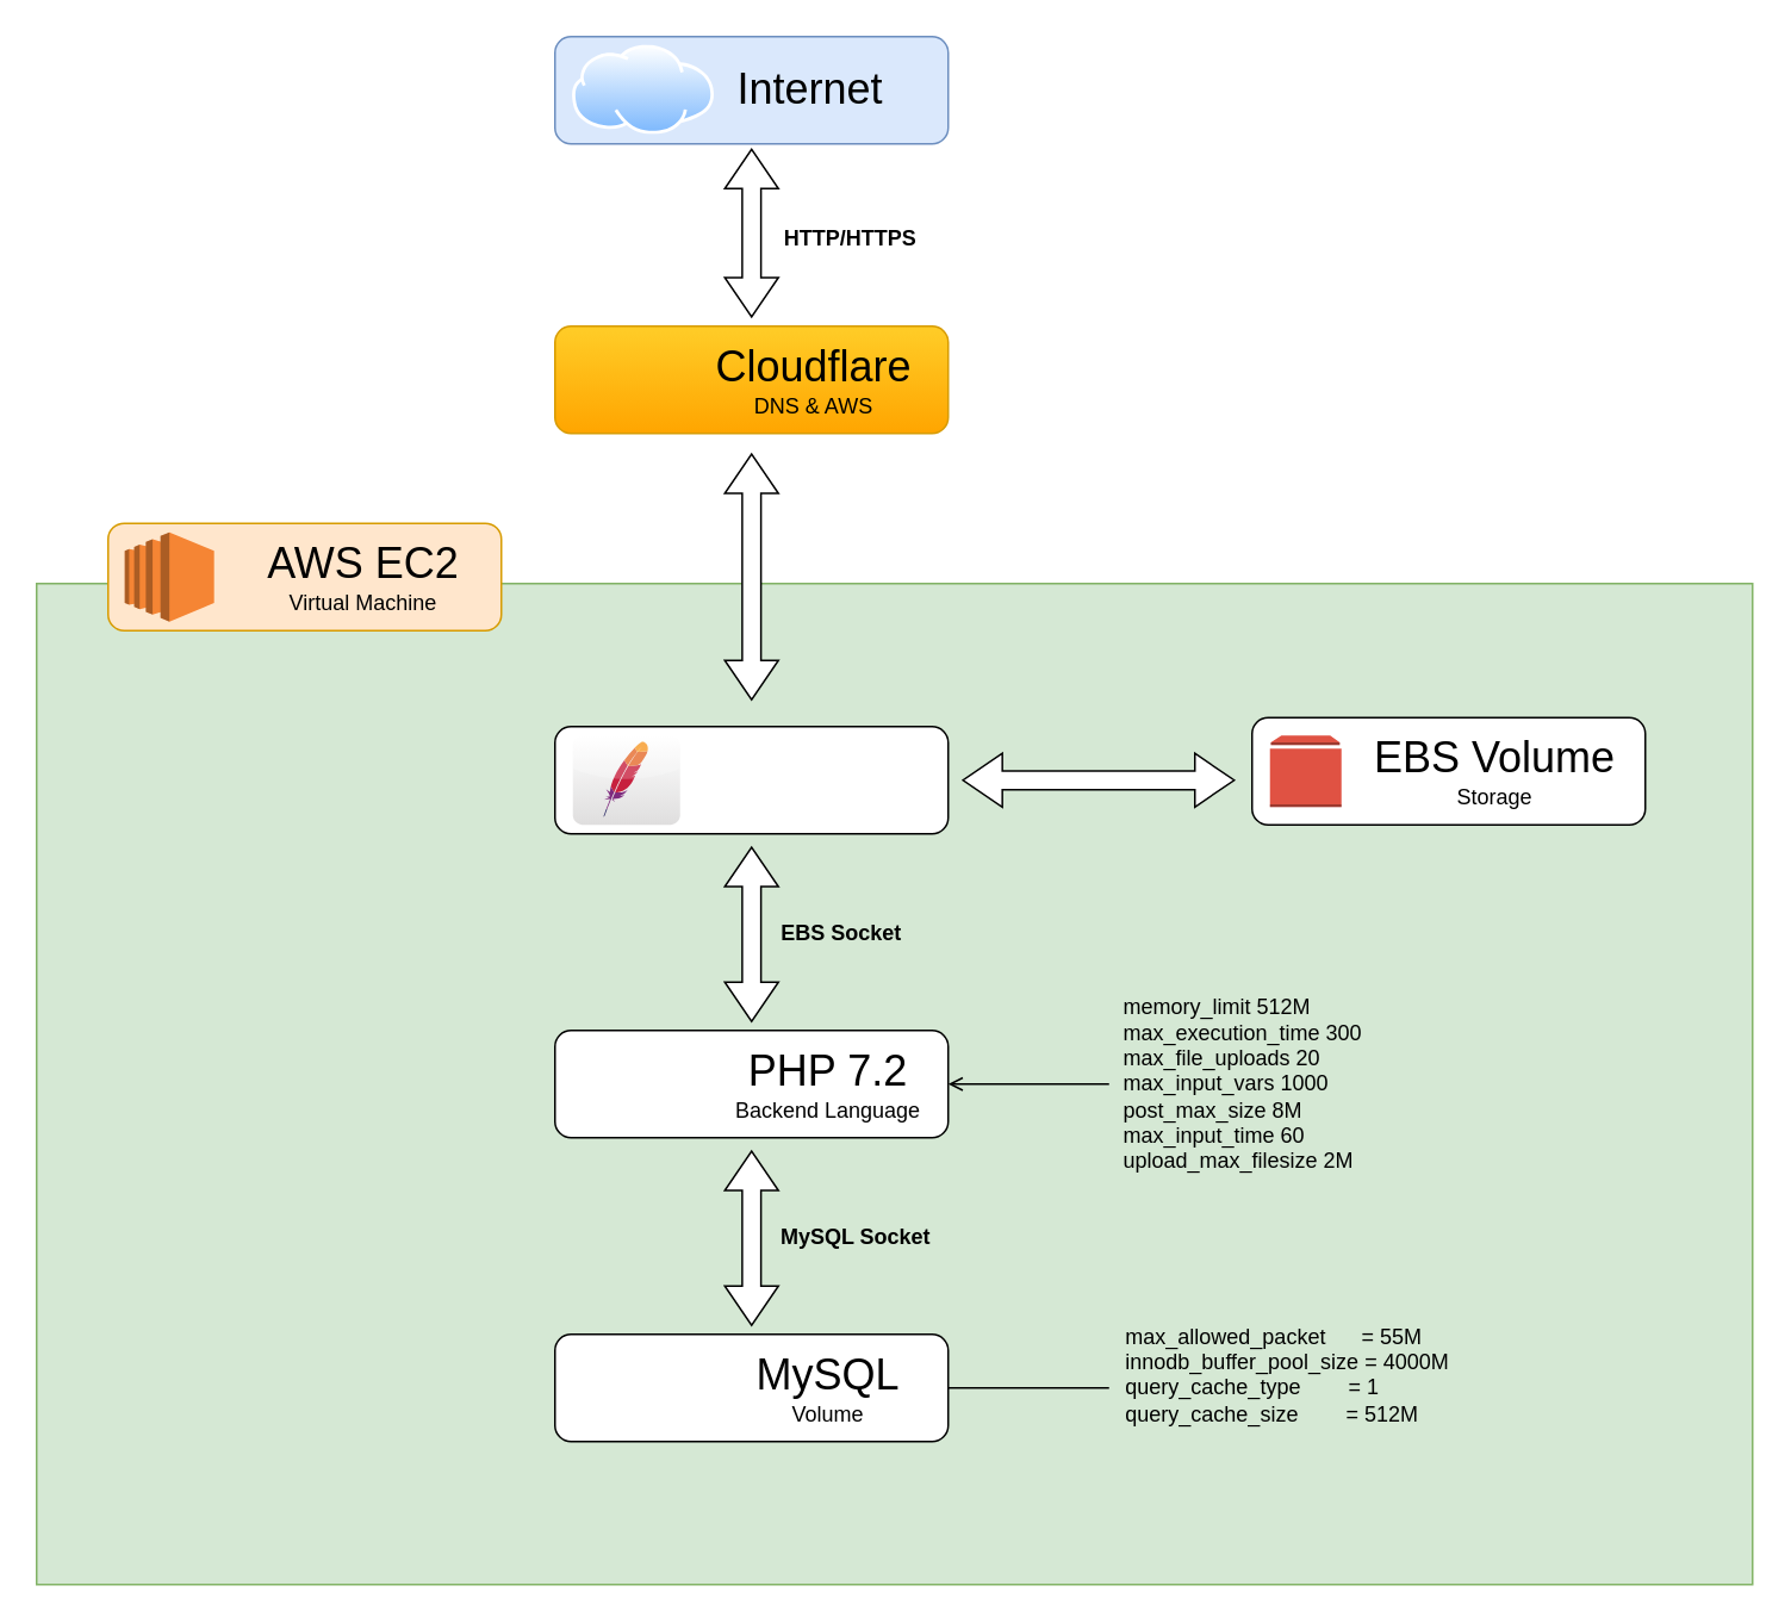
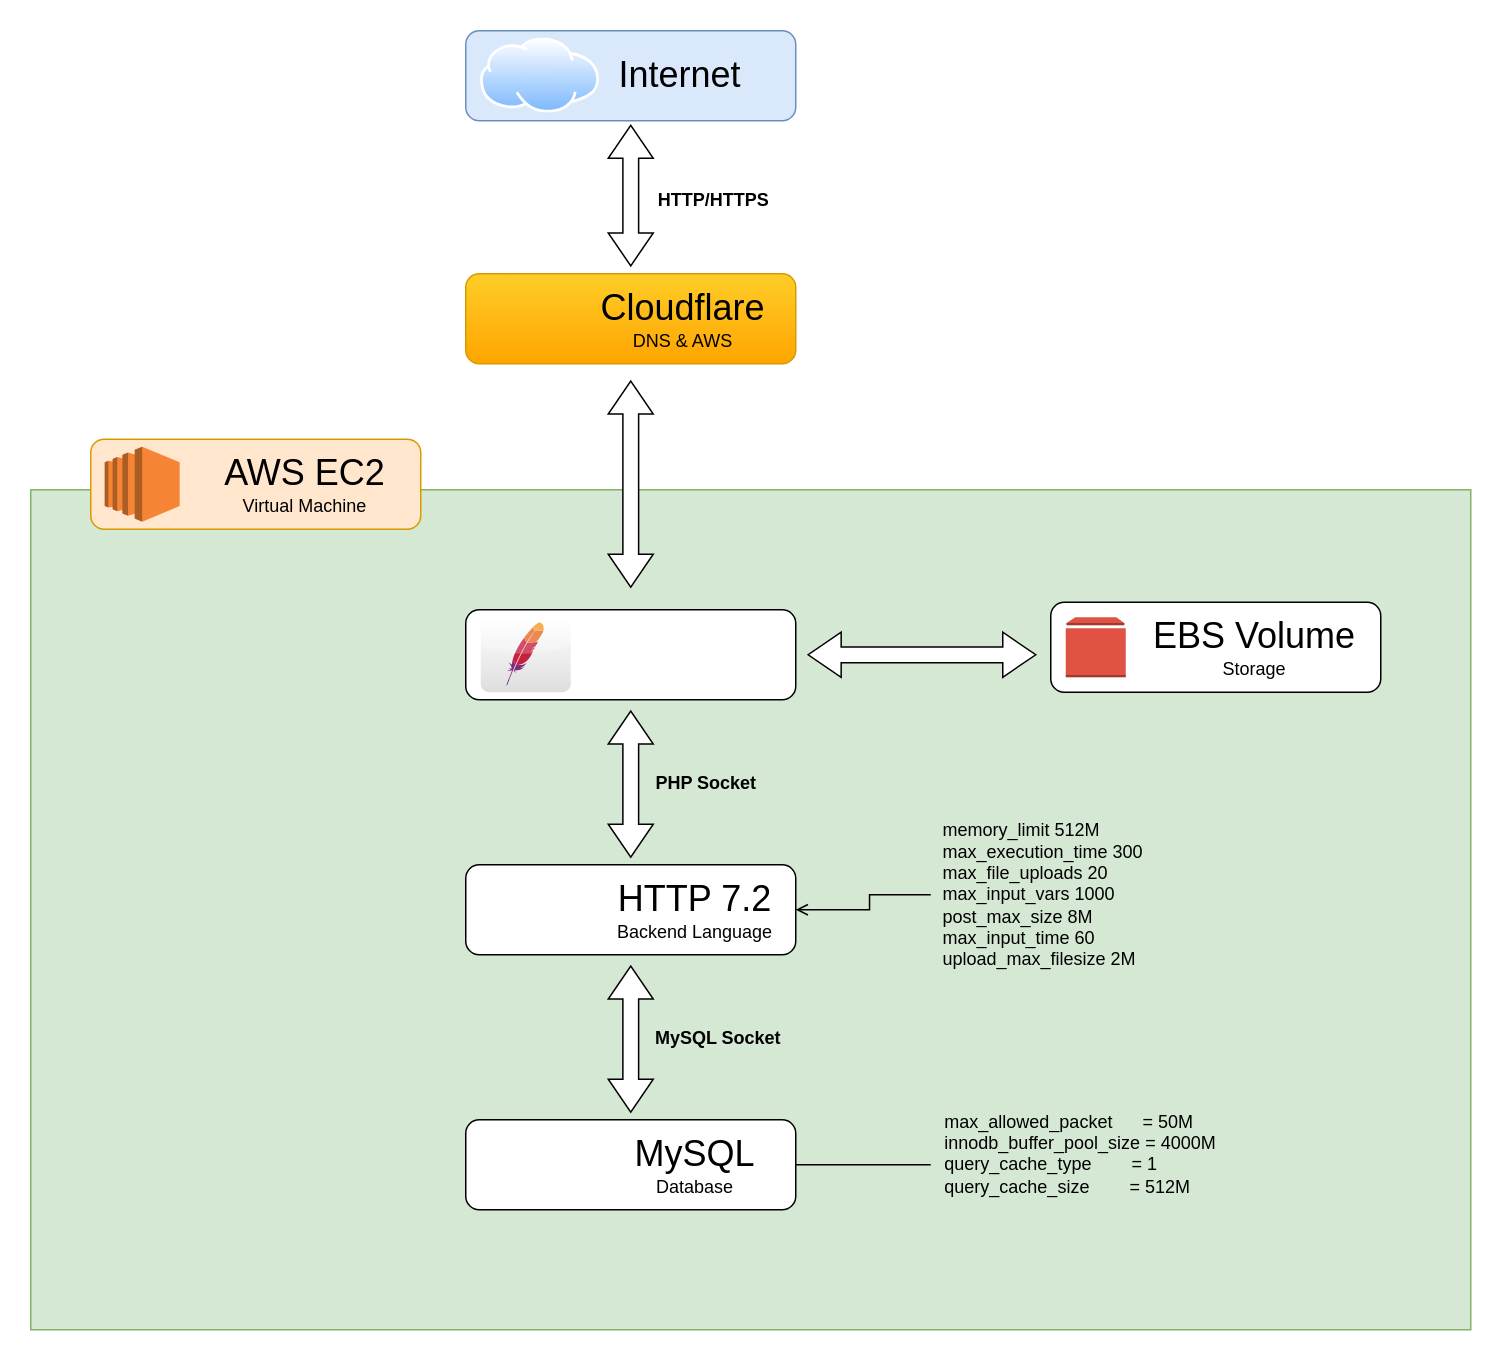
  <mxCell id="0" />
  <mxCell id="1" parent="0" />
  <mxCell id="2" value="" style="rounded=0;whiteSpace=wrap;html=1;fillColor=#d5e8d4;strokeColor=#82b366;" vertex="1" parent="1"><mxGeometry x="20" y="326" width="960" height="560" as="geometry" /></mxCell>
  <mxCell id="3" value="" style="rounded=1;whiteSpace=wrap;html=1;" parent="1" vertex="1"><mxGeometry x="310" y="576" width="220" height="60" as="geometry" /></mxCell>
  <mxCell id="4" value="" style="rounded=1;whiteSpace=wrap;html=1;" parent="1" vertex="1"><mxGeometry x="310" y="746" width="220" height="60" as="geometry" /></mxCell>
  <mxCell id="5" value="" style="rounded=1;whiteSpace=wrap;html=1;" parent="1" vertex="1"><mxGeometry x="310" y="406" width="220" height="60" as="geometry" /></mxCell>
  <mxCell id="6" value="" style="rounded=1;whiteSpace=wrap;html=1;fillColor=#dae8fc;strokeColor=#6c8ebf;" parent="1" vertex="1"><mxGeometry x="310" y="20" width="220" height="60" as="geometry" /></mxCell>
  <mxCell id="7" value="" style="rounded=1;whiteSpace=wrap;html=1;gradientColor=#ffa500;fillColor=#ffcd28;strokeColor=#d79b00;" parent="1" vertex="1"><mxGeometry x="310" y="182" width="220" height="60" as="geometry" /></mxCell>
  <mxCell id="8" value="" style="dashed=0;outlineConnect=0;html=1;align=center;labelPosition=center;verticalLabelPosition=bottom;verticalAlign=top;shape=mxgraph.webicons.apache;gradientColor=#DFDEDE" parent="1" vertex="1"><mxGeometry x="320" y="411" width="60" height="50" as="geometry" /></mxCell>
  <mxCell id="9" value="" style="aspect=fixed;perimeter=ellipsePerimeter;html=1;align=center;shadow=0;dashed=0;spacingTop=3;image;image=img/lib/active_directory/internet_cloud.svg;" parent="1" vertex="1"><mxGeometry x="320" y="25" width="79.37" height="50" as="geometry" /></mxCell>
  <mxCell id="10" value="" style="shape=image;html=1;verticalAlign=top;verticalLabelPosition=bottom;labelBackgroundColor=#ffffff;imageAspect=0;aspect=fixed;image=https://cdn4.iconfinder.com/data/icons/logos-and-brands/512/256_Php_logo-128.png" parent="1" vertex="1"><mxGeometry x="316.4" y="568" width="76" height="76" as="geometry" /></mxCell>
  <mxCell id="11" value="&lt;font style=&quot;font-size: 24px&quot;&gt;Internet&lt;/font&gt;" style="text;html=1;strokeColor=none;fillColor=none;align=center;verticalAlign=middle;whiteSpace=wrap;rounded=0;" parent="1" vertex="1"><mxGeometry x="378" y="25" width="150" height="50" as="geometry" /></mxCell>
  <mxCell id="12" value="" style="shape=image;html=1;verticalAlign=top;verticalLabelPosition=bottom;labelBackgroundColor=#ffffff;imageAspect=0;aspect=fixed;image=https://cdn4.iconfinder.com/data/icons/logos-brands-5/24/cloudflare-128.png" parent="1" vertex="1"><mxGeometry x="320" y="178" width="68" height="68" as="geometry" /></mxCell>
  <mxCell id="13" value="&lt;font&gt;&lt;span style=&quot;font-size: 24px&quot;&gt;Cloudflare&lt;/span&gt;&lt;br&gt;&lt;font style=&quot;font-size: 12px&quot;&gt;DNS &amp;amp; AWS&lt;/font&gt;&lt;br&gt;&lt;/font&gt;" style="text;html=1;strokeColor=none;fillColor=none;align=center;verticalAlign=middle;whiteSpace=wrap;rounded=0;" parent="1" vertex="1"><mxGeometry x="380" y="187" width="150" height="50" as="geometry" /></mxCell>
- <mxCell id="14" value="&lt;span style=&quot;font-size: 24px&quot;&gt;MySQL&lt;/span&gt;&lt;br&gt;&lt;font style=&quot;font-size: 12px&quot;&gt;Volume&lt;/font&gt;" style="text;html=1;strokeColor=none;fillColor=none;align=center;verticalAlign=middle;whiteSpace=wrap;rounded=0;" parent="1" vertex="1"><mxGeometry x="388.28" y="751" width="150" height="50" as="geometry" /></mxCell>
- <mxCell id="15" value="&lt;font&gt;&lt;span style=&quot;font-size: 24px&quot;&gt;PHP 7.2&lt;/span&gt;&lt;br&gt;&lt;font style=&quot;font-size: 12px&quot;&gt;Backend Language&lt;/font&gt;&lt;br&gt;&lt;/font&gt;" style="text;html=1;strokeColor=none;fillColor=none;align=center;verticalAlign=middle;whiteSpace=wrap;rounded=0;" parent="1" vertex="1"><mxGeometry x="388.28" y="581" width="150" height="50" as="geometry" /></mxCell>
+ <mxCell id="14" value="&lt;span style=&quot;font-size: 24px&quot;&gt;MySQL&lt;/span&gt;&lt;br&gt;&lt;font style=&quot;font-size: 12px&quot;&gt;Database&lt;/font&gt;" style="text;html=1;strokeColor=none;fillColor=none;align=center;verticalAlign=middle;whiteSpace=wrap;rounded=0;" parent="1" vertex="1"><mxGeometry x="388.28" y="751" width="150" height="50" as="geometry" /></mxCell>
+ <mxCell id="15" value="&lt;font&gt;&lt;span style=&quot;font-size: 24px&quot;&gt;HTTP 7.2&lt;/span&gt;&lt;br&gt;&lt;font style=&quot;font-size: 12px&quot;&gt;Backend Language&lt;/font&gt;&lt;br&gt;&lt;/font&gt;" style="text;html=1;strokeColor=none;fillColor=none;align=center;verticalAlign=middle;whiteSpace=wrap;rounded=0;" parent="1" vertex="1"><mxGeometry x="388.28" y="581" width="150" height="50" as="geometry" /></mxCell>
  <mxCell id="16" value="" style="rounded=1;whiteSpace=wrap;html=1;fillColor=#ffe6cc;strokeColor=#d79b00;" parent="1" vertex="1"><mxGeometry x="60" y="292.25" width="220" height="60" as="geometry" /></mxCell>
  <mxCell id="17" value="&lt;span style=&quot;font-size: 24px&quot;&gt;AWS EC2&lt;/span&gt;&lt;br&gt;&lt;font style=&quot;font-size: 12px&quot;&gt;Virtual Machine&lt;/font&gt;" style="text;html=1;strokeColor=none;fillColor=none;align=center;verticalAlign=middle;whiteSpace=wrap;rounded=0;" parent="1" vertex="1"><mxGeometry x="128" y="297.25" width="150" height="50" as="geometry" /></mxCell>
  <mxCell id="18" value="" style="outlineConnect=0;dashed=0;verticalLabelPosition=bottom;verticalAlign=top;align=center;html=1;shape=mxgraph.aws3.ec2;fillColor=#F58534;gradientColor=none;" parent="1" vertex="1"><mxGeometry x="69.28" y="297.25" width="50" height="50" as="geometry" /></mxCell>
  <mxCell id="19" value="" style="shape=image;html=1;verticalAlign=top;verticalLabelPosition=bottom;labelBackgroundColor=#ffffff;imageAspect=0;aspect=fixed;image=https://cdn3.iconfinder.com/data/icons/freeapplication/png/24x24/Database.png" parent="1" vertex="1"><mxGeometry x="325.6" y="751" width="50" height="50" as="geometry" /></mxCell>
  <mxCell id="20" value="" style="html=1;shadow=0;dashed=0;align=center;verticalAlign=middle;shape=mxgraph.arrows2.twoWayArrow;dy=0.65;dx=22;rotation=90;" parent="1" vertex="1"><mxGeometry x="373.13" y="114.88" width="93.75" height="30" as="geometry" /></mxCell>
  <mxCell id="21" style="edgeStyle=orthogonalEdgeStyle;rounded=0;orthogonalLoop=1;jettySize=auto;html=1;exitX=0;exitY=0.5;exitDx=0;exitDy=0;entryX=0.945;entryY=0.5;entryDx=0;entryDy=0;entryPerimeter=0;endArrow=open;" parent="1" source="22" target="15" edge="1"><mxGeometry relative="1" as="geometry" /></mxCell>
- <mxCell id="22" value="&lt;div style=&quot;text-align: justify&quot;&gt;memory_limit&lt;span&gt; &lt;/span&gt;512M&lt;/div&gt;&lt;div style=&quot;text-align: justify&quot;&gt;max_execution_time&lt;span&gt; &lt;/span&gt;300&lt;/div&gt;&lt;div style=&quot;text-align: justify&quot;&gt;max_file_uploads&lt;span&gt; &lt;/span&gt;20&lt;/div&gt;&lt;div style=&quot;text-align: justify&quot;&gt;max_input_vars&lt;span&gt; &lt;/span&gt;1000&lt;/div&gt;&lt;div style=&quot;text-align: justify&quot;&gt;post_max_size&lt;span&gt; &lt;/span&gt;8M&lt;/div&gt;&lt;div style=&quot;text-align: justify&quot;&gt;max_input_time&lt;span&gt; &lt;/span&gt;60&lt;/div&gt;&lt;div style=&quot;text-align: justify&quot;&gt;upload_max_filesize&lt;span&gt; &lt;/span&gt;2M&lt;/div&gt;" style="text;html=1;strokeColor=none;fillColor=none;align=center;verticalAlign=middle;whiteSpace=wrap;rounded=0;" parent="1" vertex="1"><mxGeometry x="620" y="556" width="150" height="100" as="geometry" /></mxCell>
+ <mxCell id="22" value="&lt;div style=&quot;text-align: justify&quot;&gt;memory_limit&lt;span&gt; &lt;/span&gt;512M&lt;/div&gt;&lt;div style=&quot;text-align: justify&quot;&gt;max_execution_time&lt;span&gt; &lt;/span&gt;300&lt;/div&gt;&lt;div style=&quot;text-align: justify&quot;&gt;max_file_uploads&lt;span&gt; &lt;/span&gt;20&lt;/div&gt;&lt;div style=&quot;text-align: justify&quot;&gt;max_input_vars&lt;span&gt; &lt;/span&gt;1000&lt;/div&gt;&lt;div style=&quot;text-align: justify&quot;&gt;post_max_size&lt;span&gt; &lt;/span&gt;8M&lt;/div&gt;&lt;div style=&quot;text-align: justify&quot;&gt;max_input_time&lt;span&gt; &lt;/span&gt;60&lt;/div&gt;&lt;div style=&quot;text-align: justify&quot;&gt;upload_max_filesize&lt;span&gt; &lt;/span&gt;2M&lt;/div&gt;" style="text;html=1;strokeColor=none;fillColor=none;align=center;verticalAlign=middle;whiteSpace=wrap;rounded=0;" parent="1" vertex="1"><mxGeometry x="620" y="546" width="150" height="100" as="geometry" /></mxCell>
  <mxCell id="23" style="edgeStyle=orthogonalEdgeStyle;rounded=0;orthogonalLoop=1;jettySize=auto;html=1;exitX=0;exitY=0.5;exitDx=0;exitDy=0;entryX=0.945;entryY=0.5;entryDx=0;entryDy=0;entryPerimeter=0;endArrow=none;" edge="1" parent="1" source="24" target="14"><mxGeometry relative="1" as="geometry" /></mxCell>
- <mxCell id="24" value="&lt;div style=&quot;text-align: justify&quot;&gt;&lt;div&gt;max_allowed_packet&amp;nbsp; &amp;nbsp; &amp;nbsp; = 55M&lt;/div&gt;&lt;div&gt;innodb_buffer_pool_size = 4000M&lt;/div&gt;&lt;div&gt;query_cache_type&amp;nbsp; &amp;nbsp; &amp;nbsp; &amp;nbsp; = 1&lt;/div&gt;&lt;div&gt;query_cache_size&amp;nbsp; &amp;nbsp; &amp;nbsp; &amp;nbsp; = 512M&lt;/div&gt;&lt;div&gt;&lt;br&gt;&lt;/div&gt;&lt;/div&gt;" style="text;html=1;strokeColor=none;fillColor=none;align=center;verticalAlign=middle;whiteSpace=wrap;rounded=0;" parent="1" vertex="1"><mxGeometry x="620" y="726" width="200" height="100" as="geometry" /></mxCell>
+ <mxCell id="24" value="&lt;div style=&quot;text-align: justify&quot;&gt;&lt;div&gt;max_allowed_packet&amp;nbsp; &amp;nbsp; &amp;nbsp; = 50M&lt;/div&gt;&lt;div&gt;innodb_buffer_pool_size = 4000M&lt;/div&gt;&lt;div&gt;query_cache_type&amp;nbsp; &amp;nbsp; &amp;nbsp; &amp;nbsp; = 1&lt;/div&gt;&lt;div&gt;query_cache_size&amp;nbsp; &amp;nbsp; &amp;nbsp; &amp;nbsp; = 512M&lt;/div&gt;&lt;div&gt;&lt;br&gt;&lt;/div&gt;&lt;/div&gt;" style="text;html=1;strokeColor=none;fillColor=none;align=center;verticalAlign=middle;whiteSpace=wrap;rounded=0;" parent="1" vertex="1"><mxGeometry x="620" y="726" width="200" height="100" as="geometry" /></mxCell>
  <mxCell id="25" value="&lt;b&gt;HTTP/HTTPS&lt;/b&gt;" style="text;html=1;align=center;verticalAlign=middle;resizable=0;points=[];autosize=1;strokeColor=none;" vertex="1" parent="1"><mxGeometry x="430" y="123" width="90" height="20" as="geometry" /></mxCell>
  <mxCell id="26" value="" style="html=1;shadow=0;dashed=0;align=center;verticalAlign=middle;shape=mxgraph.arrows2.twoWayArrow;dy=0.65;dx=22;rotation=90;" vertex="1" parent="1"><mxGeometry x="351.25" y="307.25" width="137.5" height="30" as="geometry" /></mxCell>
  <mxCell id="27" value="" style="html=1;shadow=0;dashed=0;align=center;verticalAlign=middle;shape=mxgraph.arrows2.twoWayArrow;dy=0.65;dx=22;rotation=90;" vertex="1" parent="1"><mxGeometry x="371.25" y="507.25" width="97.5" height="30" as="geometry" /></mxCell>
  <mxCell id="28" value="" style="html=1;shadow=0;dashed=0;align=center;verticalAlign=middle;shape=mxgraph.arrows2.twoWayArrow;dy=0.65;dx=22;rotation=90;" vertex="1" parent="1"><mxGeometry x="371.25" y="677.25" width="97.5" height="30" as="geometry" /></mxCell>
  <mxCell id="29" value="" style="rounded=1;whiteSpace=wrap;html=1;" vertex="1" parent="1"><mxGeometry x="700" y="401" width="220" height="60" as="geometry" /></mxCell>
  <mxCell id="30" value="" style="outlineConnect=0;dashed=0;verticalLabelPosition=bottom;verticalAlign=top;align=center;html=1;shape=mxgraph.aws3.volume;fillColor=#E05243;gradientColor=none;" vertex="1" parent="1"><mxGeometry x="710" y="411" width="40" height="40" as="geometry" /></mxCell>
  <mxCell id="31" value="&lt;font style=&quot;font-size: 24px&quot;&gt;EBS Volume&lt;br&gt;&lt;/font&gt;Storage" style="text;html=1;strokeColor=none;fillColor=none;align=center;verticalAlign=middle;whiteSpace=wrap;rounded=0;" vertex="1" parent="1"><mxGeometry x="761.25" y="406" width="150" height="50" as="geometry" /></mxCell>
  <mxCell id="32" value="" style="html=1;shadow=0;dashed=0;align=center;verticalAlign=middle;shape=mxgraph.arrows2.twoWayArrow;dy=0.65;dx=22;rotation=0;" vertex="1" parent="1"><mxGeometry x="538.28" y="421" width="151.72" height="30" as="geometry" /></mxCell>
- <mxCell id="33" value="&lt;b&gt;EBS Socket&lt;/b&gt;" style="text;html=1;align=center;verticalAlign=middle;resizable=0;points=[];autosize=1;strokeColor=none;" vertex="1" parent="1"><mxGeometry x="430" y="512.25" width="80" height="20" as="geometry" /></mxCell>
+ <mxCell id="33" value="&lt;b&gt;PHP Socket&lt;/b&gt;" style="text;html=1;align=center;verticalAlign=middle;resizable=0;points=[];autosize=1;strokeColor=none;" vertex="1" parent="1"><mxGeometry x="430" y="512.25" width="80" height="20" as="geometry" /></mxCell>
  <mxCell id="34" value="&lt;b&gt;MySQL Socket&lt;/b&gt;" style="text;html=1;align=center;verticalAlign=middle;resizable=0;points=[];autosize=1;strokeColor=none;" vertex="1" parent="1"><mxGeometry x="428" y="682.25" width="100" height="20" as="geometry" /></mxCell>
